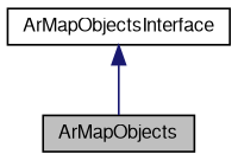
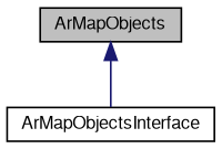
  digraph {
    node [color=black fontname=FreeSans fontsize=10 shape=record style=filled]
    n1 [fillcolor=grey75 fontcolor=black height=0.2 label=ArMapObjects width=0.4]
    n2 [fillcolor=white height=0.2 label=ArMapObjectsInterface width=0.4]
-   n2 -> n1 [color=midnightblue dir=back fontname=FreeSans fontsize=10 labelfontname=FreeSans labelfontsize=10 style=solid]
+   n1 -> n2 [color=midnightblue dir=back fontname=FreeSans fontsize=10 labelfontname=FreeSans labelfontsize=10 style=solid]
  }
